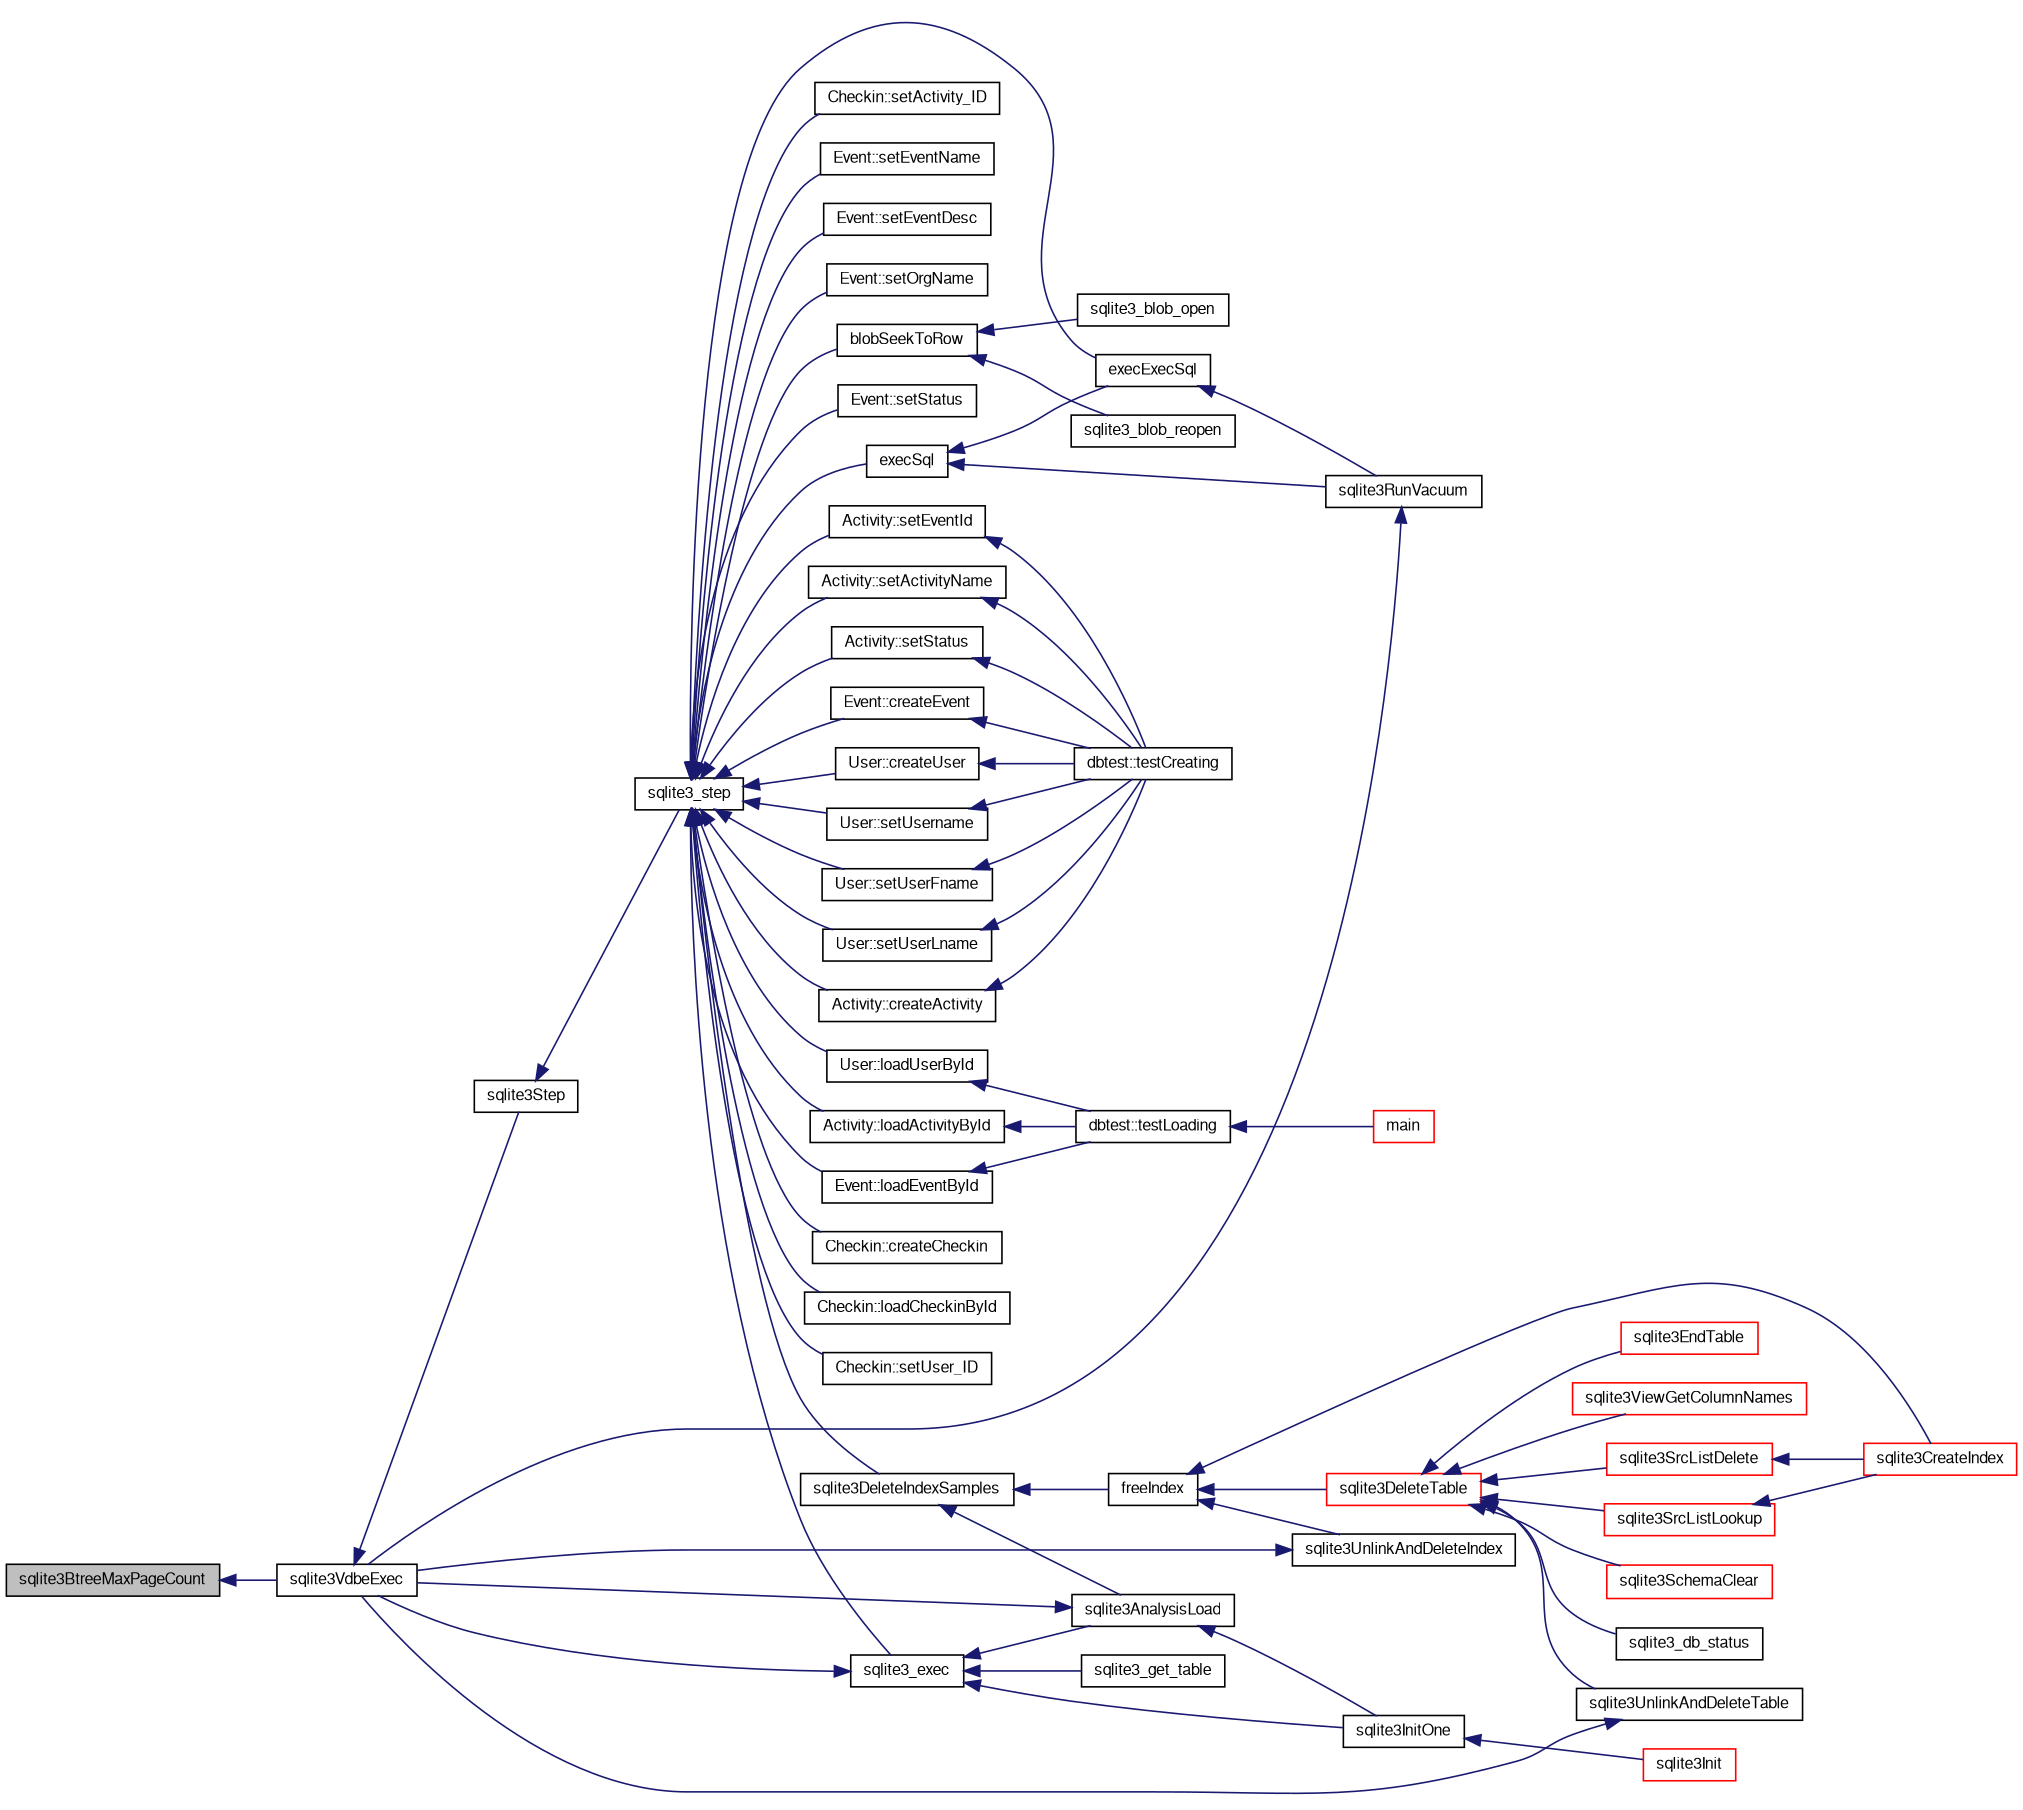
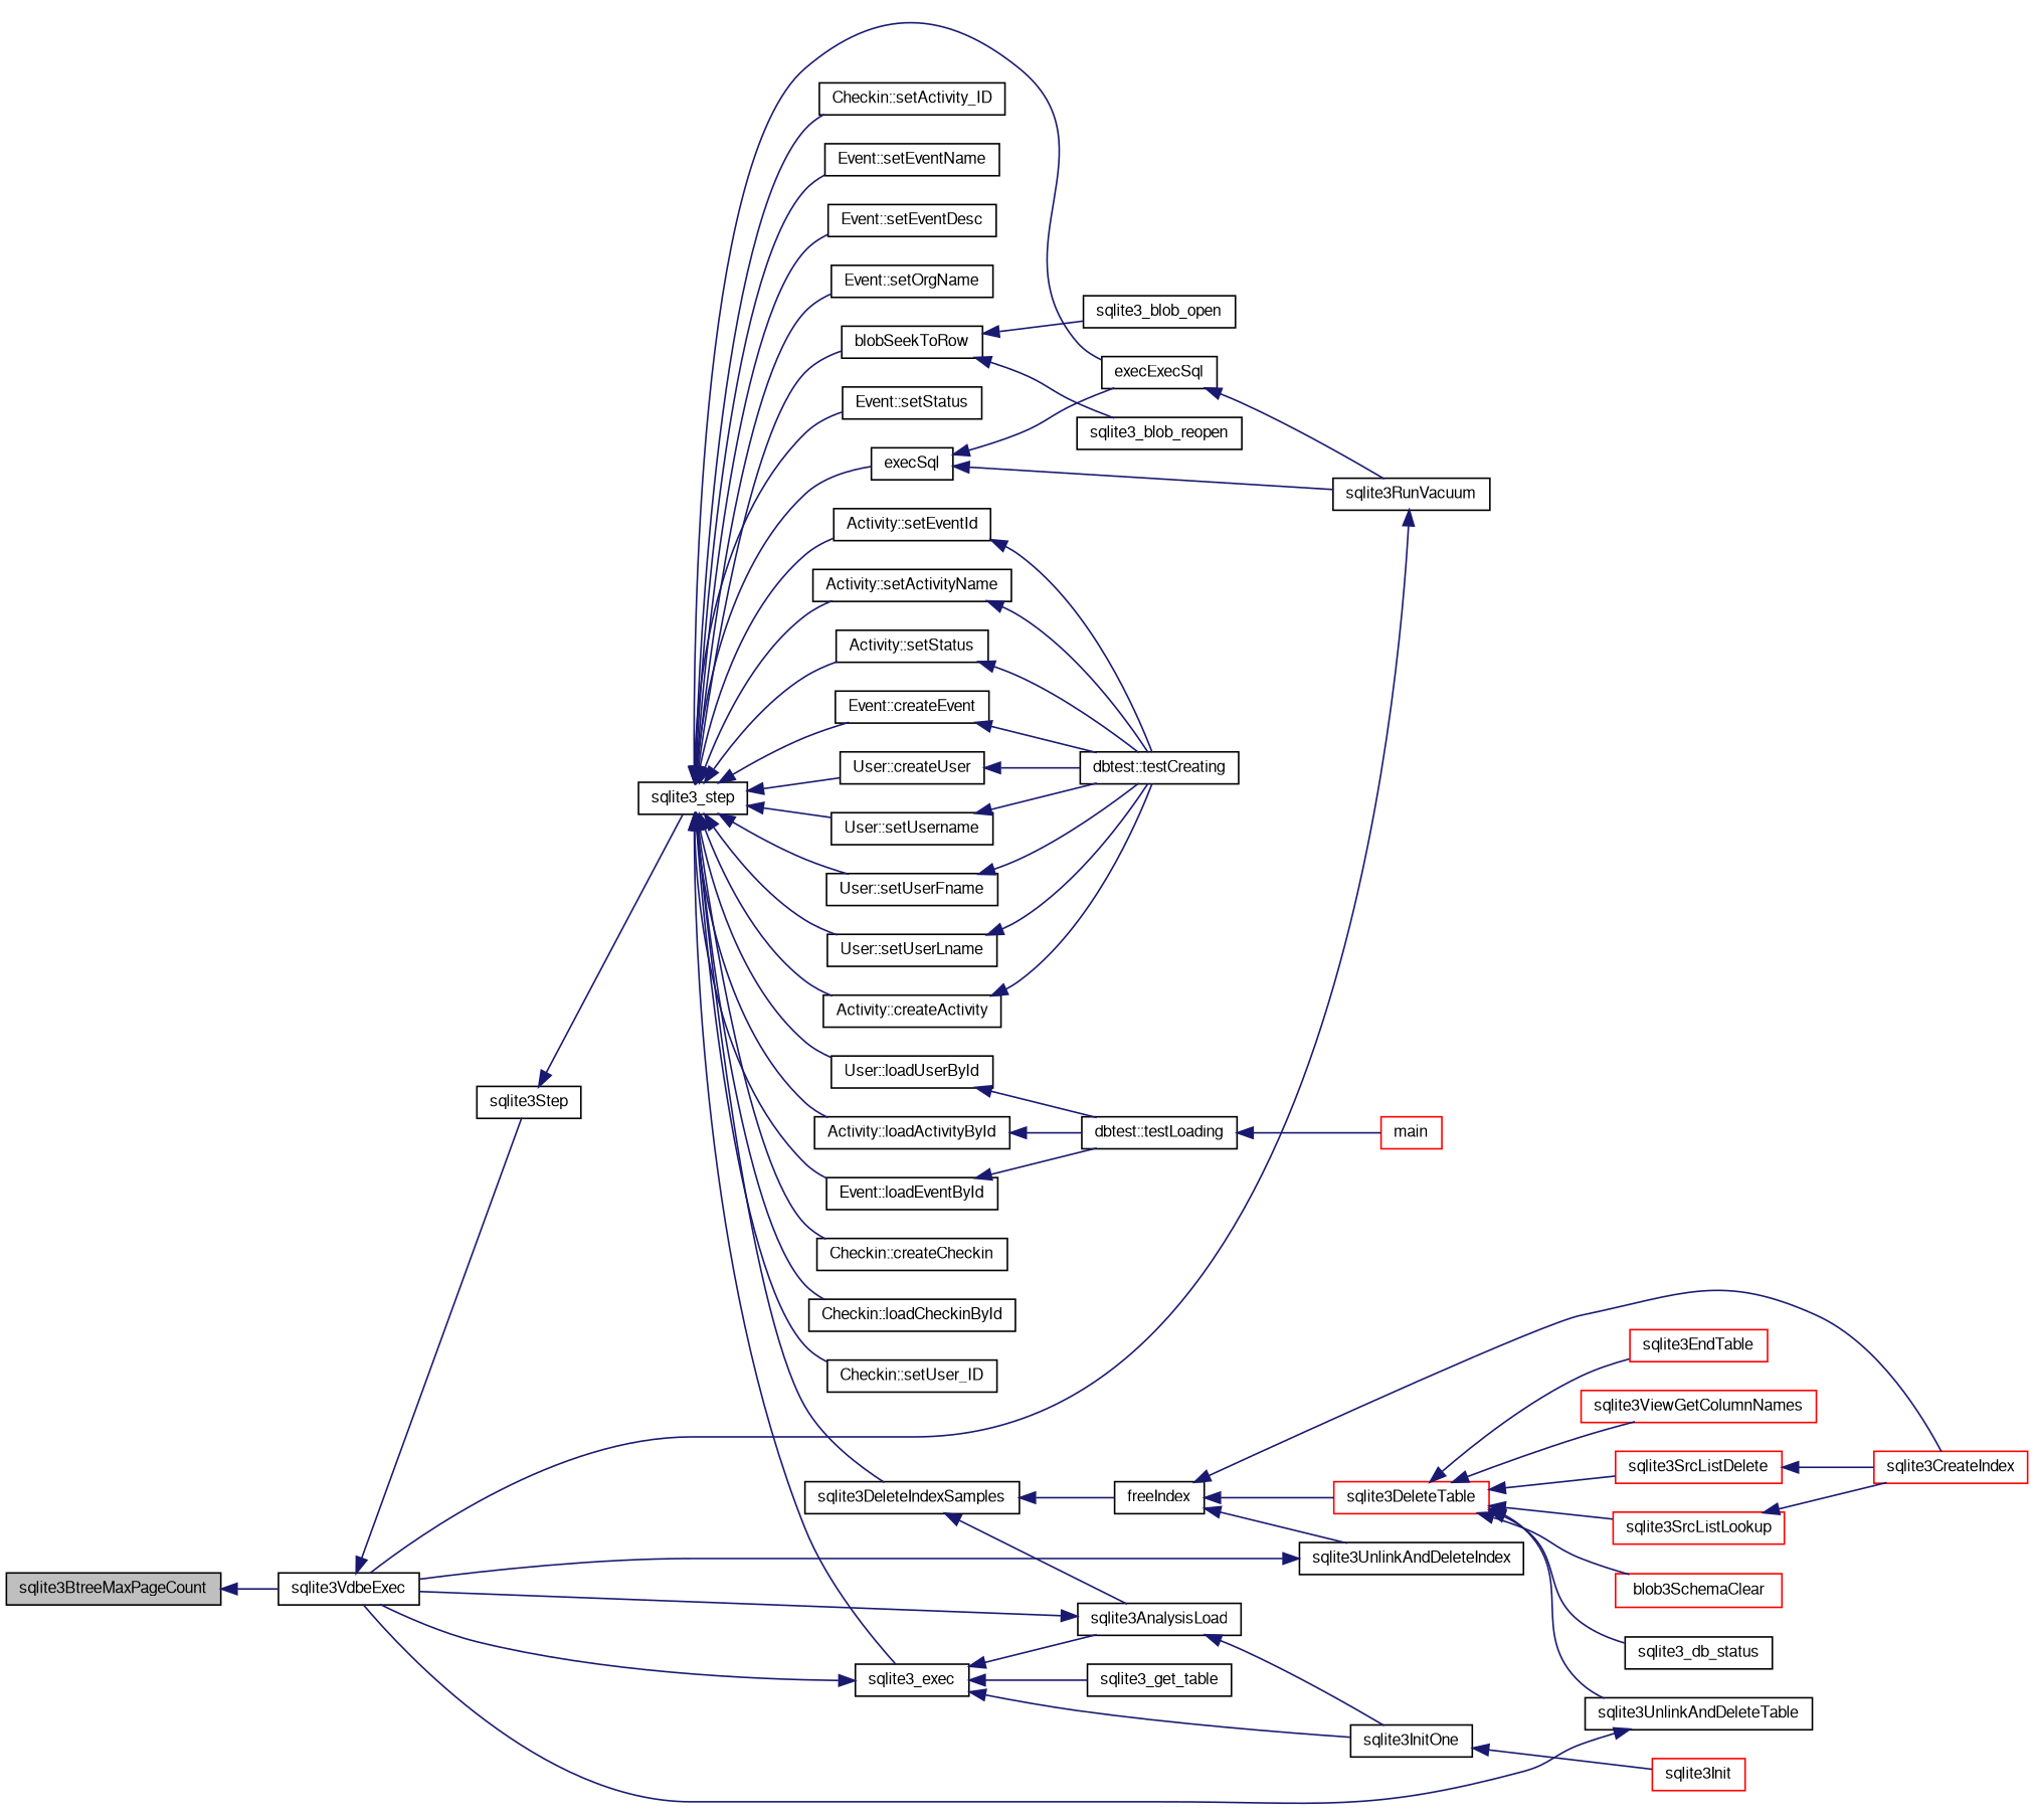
  digraph {
    rankdir=LR
    node [color=black fillcolor=white fontname=FreeSans fontsize=10 shape=record style=filled]
    edge [color=midnightblue dir=back fontname=FreeSans fontsize=10 labelfontname=FreeSans labelfontsize=10 style=solid]
    n1 [fillcolor=grey75 fontcolor=black height=0.2 label=sqlite3BtreeMaxPageCount width=0.4]
    n2 [height=0.2 label=sqlite3VdbeExec width=0.4]
    n3 [height=0.2 label=sqlite3Step width=0.4]
    n4 [height=0.2 label=sqlite3_step width=0.4]
    n5 [height=0.2 label="Activity::createActivity" width=0.4]
    n6 [height=0.2 label="Activity::loadActivityById" width=0.4]
    n7 [height=0.2 label="Activity::setEventId" width=0.4]
    n8 [height=0.2 label="Activity::setActivityName" width=0.4]
    n9 [height=0.2 label="Activity::setStatus" width=0.4]
    n10 [height=0.2 label="Checkin::createCheckin" width=0.4]
    n11 [height=0.2 label="Checkin::loadCheckinById" width=0.4]
    n12 [height=0.2 label="Checkin::setUser_ID" width=0.4]
    n13 [height=0.2 label="Checkin::setActivity_ID" width=0.4]
    n14 [height=0.2 label="Event::createEvent" width=0.4]
    n15 [height=0.2 label="Event::loadEventById" width=0.4]
    n16 [height=0.2 label="Event::setEventName" width=0.4]
    n17 [height=0.2 label="Event::setEventDesc" width=0.4]
    n18 [height=0.2 label="Event::setOrgName" width=0.4]
    n19 [height=0.2 label="Event::setStatus" width=0.4]
    n20 [height=0.2 label=blobSeekToRow width=0.4]
    n21 [height=0.2 label=sqlite3DeleteIndexSamples width=0.4]
    n22 [height=0.2 label=sqlite3_exec width=0.4]
    n23 [height=0.2 label=execSql width=0.4]
    n24 [height=0.2 label=execExecSql width=0.4]
    n25 [height=0.2 label="User::createUser" width=0.4]
    n26 [height=0.2 label="User::loadUserById" width=0.4]
    n27 [height=0.2 label="User::setUsername" width=0.4]
    n28 [height=0.2 label="User::setUserFname" width=0.4]
    n29 [height=0.2 label="User::setUserLname" width=0.4]
    n30 [height=0.2 label="dbtest::testCreating" width=0.4]
    n31 [height=0.2 label="dbtest::testLoading" width=0.4]
    n32 [height=0.2 label=sqlite3_blob_open width=0.4]
    n33 [height=0.2 label=sqlite3_blob_reopen width=0.4]
    n34 [height=0.2 label=sqlite3AnalysisLoad width=0.4]
    n35 [height=0.2 label=freeIndex width=0.4]
    n36 [height=0.2 label=sqlite3InitOne width=0.4]
    n37 [height=0.2 label=sqlite3_get_table width=0.4]
    n38 [height=0.2 label=sqlite3RunVacuum width=0.4]
    n39 [color=red height=0.2 label=main width=0.4]
    n40 [height=0.2 label=sqlite3UnlinkAndDeleteIndex width=0.4]
    n41 [color=red height=0.2 label=sqlite3DeleteTable width=0.4]
    n42 [color=red height=0.2 label=sqlite3CreateIndex width=0.4]
    n43 [color=red height=0.2 label=sqlite3Init width=0.4]
    n44 [height=0.2 label=sqlite3_db_status width=0.4]
    n45 [height=0.2 label=sqlite3UnlinkAndDeleteTable width=0.4]
    n46 [color=red height=0.2 label=sqlite3EndTable width=0.4]
    n47 [color=red height=0.2 label=sqlite3ViewGetColumnNames width=0.4]
    n48 [color=red height=0.2 label=sqlite3SrcListDelete width=0.4]
-   n49 [color=red height=0.2 label=sqlite3SchemaClear width=0.4]
+   n49 [color=red height=0.2 label=blob3SchemaClear width=0.4]
    n50 [color=red height=0.2 label=sqlite3SrcListLookup width=0.4]
    n1 -> n2
    n2 -> n3
    n3 -> n4
    n4 -> n5
    n4 -> n6
    n4 -> n7
    n4 -> n8
    n4 -> n9
    n4 -> n10
    n4 -> n11
    n4 -> n12
    n4 -> n13
    n4 -> n14
    n4 -> n15
    n4 -> n16
    n4 -> n17
    n4 -> n18
    n4 -> n19
    n4 -> n20
    n4 -> n21
    n4 -> n22
    n4 -> n23
    n4 -> n24
    n4 -> n25
    n4 -> n26
    n4 -> n27
    n4 -> n28
    n4 -> n29
    n5 -> n30
    n6 -> n31
    n7 -> n30
    n8 -> n30
    n9 -> n30
    n14 -> n30
    n15 -> n31
    n20 -> n32
    n20 -> n33
    n21 -> n34
    n21 -> n35
    n22 -> n2
    n22 -> n34
    n22 -> n36
    n22 -> n37
    n23 -> n24
    n23 -> n38
    n24 -> n38
    n25 -> n30
    n26 -> n31
    n27 -> n30
    n28 -> n30
    n29 -> n30
    n31 -> n39
    n34 -> n2
    n34 -> n36
    n35 -> n40
    n35 -> n41
    n35 -> n42
    n36 -> n43
    n38 -> n2
    n40 -> n2
    n41 -> n44
    n41 -> n45
    n41 -> n46
    n41 -> n47
    n41 -> n48
    n41 -> n49
    n41 -> n50
    n45 -> n2
    n48 -> n42
    n50 -> n42
  }
